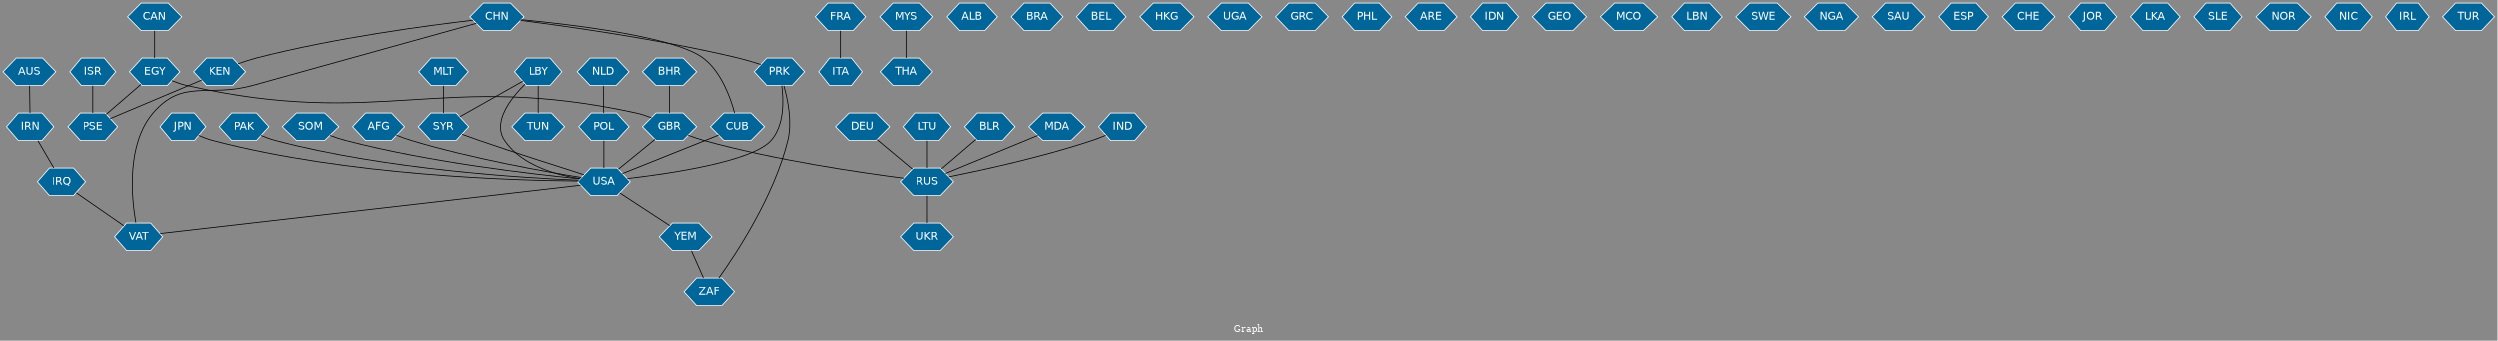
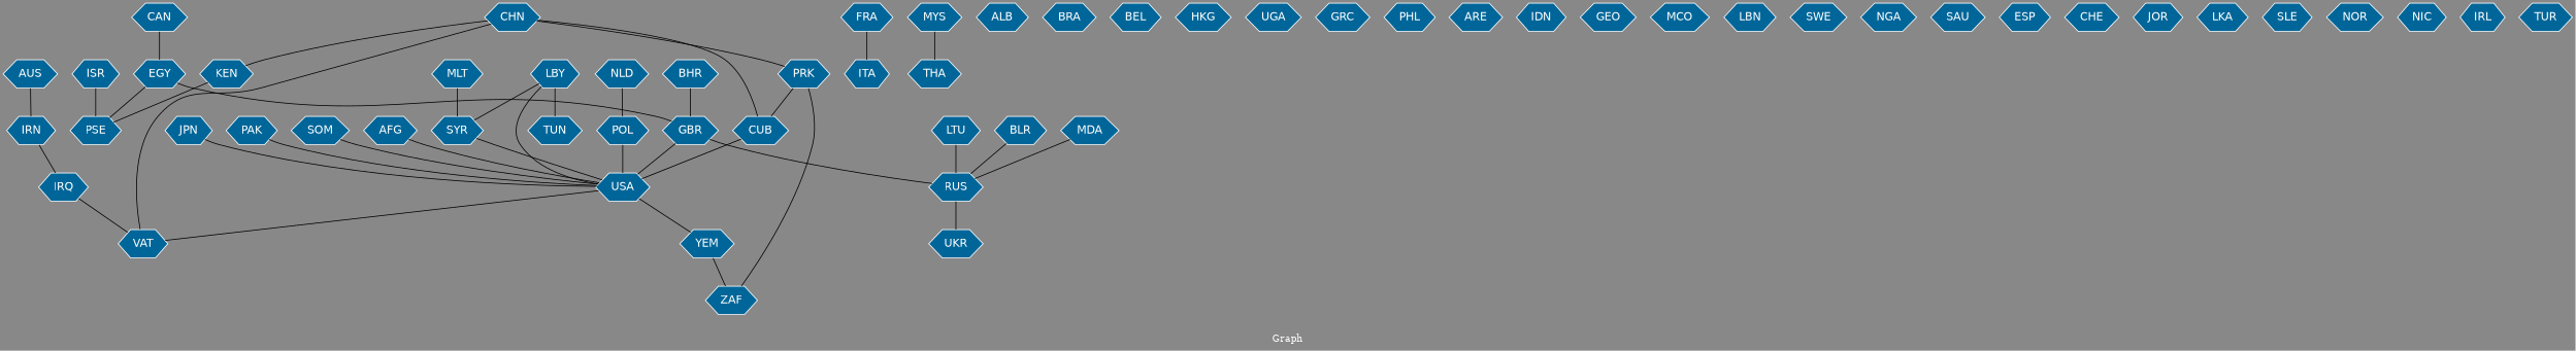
  graph {
    bgcolor="#888888"
    fontcolor=white
    fontsize=12
    label="Graph"
    node [color=white fillcolor="#006699" fontcolor=white fontname=Helvetica shape=hexagon style=filled]
    edge [arrowhead=open color=black fontcolor=white fontname=Courier fontsize=12 weight=1]
    n1 [label=USA]
    n2 [label=VAT]
    n3 [label=YEM]
    n4 [label=ZAF]
    n5 [label=ITA]
    n6 [label=GBR]
    n7 [label=RUS]
    n8 [label=UKR]
    n9 [label=TUN]
    n10 [label=AUS]
    n11 [label=IRN]
    n12 [label=IRQ]
    n13 [label=SYR]
    n14 [label=MLT]
    n15 [label=MYS]
    n16 [label=THA]
    n17 [label=ALB]
    n18 [label=BRA]
    n19 [label=ISR]
    n20 [label=PSE]
    n21 [label=BEL]
-   n22 [label=DEU]
    n23 [label=FRA]
    n24 [label=HKG]
    n25 [label=UGA]
    n26 [label=POL]
    n27 [label=PRK]
    n28 [label=EGY]
    n29 [label=CAN]
    n30 [label=GRC]
    n31 [label=LBY]
    n32 [label=CHN]
    n33 [label=KEN]
    n34 [label=CUB]
    n35 [label=PHL]
    n36 [label=ARE]
    n37 [label=JPN]
    n38 [label=NLD]
    n39 [label=IDN]
    n40 [label=GEO]
    n41 [label=MCO]
    n42 [label=LTU]
    n43 [label=LBN]
    n44 [label=SWE]
    n45 [label=PAK]
    n46 [label=BHR]
    n47 [label=NGA]
    n48 [label=SAU]
    n49 [label=BLR]
    n50 [label=ESP]
    n51 [label=CHE]
    n52 [label=JOR]
    n53 [label=SOM]
    n54 [label=MDA]
-   n55 [label=IND]
    n56 [label=LKA]
    n57 [label=AFG]
    n58 [label=SLE]
    n59 [label=NOR]
    n60 [label=NIC]
    n61 [label=IRL]
    n62 [label=TUR]
    n1 -- n2
    n1 -- n3
    n3 -- n4
    n6 -- n1
    n6 -- n7
    n7 -- n8 [weight=5]
    n10 -- n11
    n11 -- n12
    n12 -- n2
    n13 -- n1
    n14 -- n13 [weight=3]
    n15 -- n16
    n19 -- n20 [weight=7]
-   n22 -- n7 [weight=2]
    n23 -- n5
    n26 -- n1
-   n27 -- n1
+   n27 -- n34
    n27 -- n4
    n28 -- n6 [weight=2]
    n28 -- n20
    n29 -- n28
    n31 -- n1
    n31 -- n9 [weight=3]
    n31 -- n13
    n32 -- n2
    n32 -- n27
    n32 -- n33
    n32 -- n34
    n33 -- n20
    n34 -- n1 [weight=5]
    n37 -- n1
    n38 -- n26
    n42 -- n7
    n45 -- n1 [weight=2]
    n46 -- n6
    n49 -- n7
    n53 -- n1
    n54 -- n7
-   n55 -- n7
    n57 -- n1
  }
